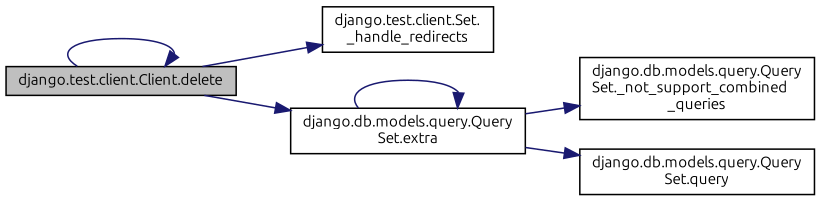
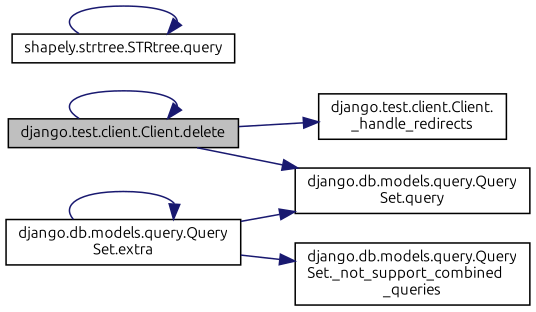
  digraph {
    fontname=Ubuntu
    rankdir=LR
    node [color=black fillcolor=white fontname=Ubuntu fontsize=10 shape=record style=filled]
    edge [color=midnightblue fontname=Ubuntu fontsize=10 labelfontname=Helvetica labelfontsize=10 style=solid]
    n1 [fillcolor=grey75 fontcolor=black height=0.2 label="django.test.client.Client.delete" width=0.4]
-   n2 [height=0.2 label="django.test.client.Set.\l_handle_redirects" width=0.4]
+   n2 [height=0.2 label="django.test.client.Client.\l_handle_redirects" width=0.4]
    n3 [height=0.2 label="django.db.models.query.Query\lSet.extra" width=0.4]
    n4 [height=0.2 label="django.db.models.query.Query\lSet._not_support_combined\l_queries" width=0.4]
    n5 [height=0.2 label="django.db.models.query.Query\lSet.query" width=0.4]
+   n6 [height=0.2 label="shapely.strtree.STRtree.query" width=0.4]
    n1 -> n1
    n1 -> n2
-   n1 -> n3
+   n1 -> n5
    n3 -> n3
    n3 -> n4
    n3 -> n5
+   n6 -> n6
  }
